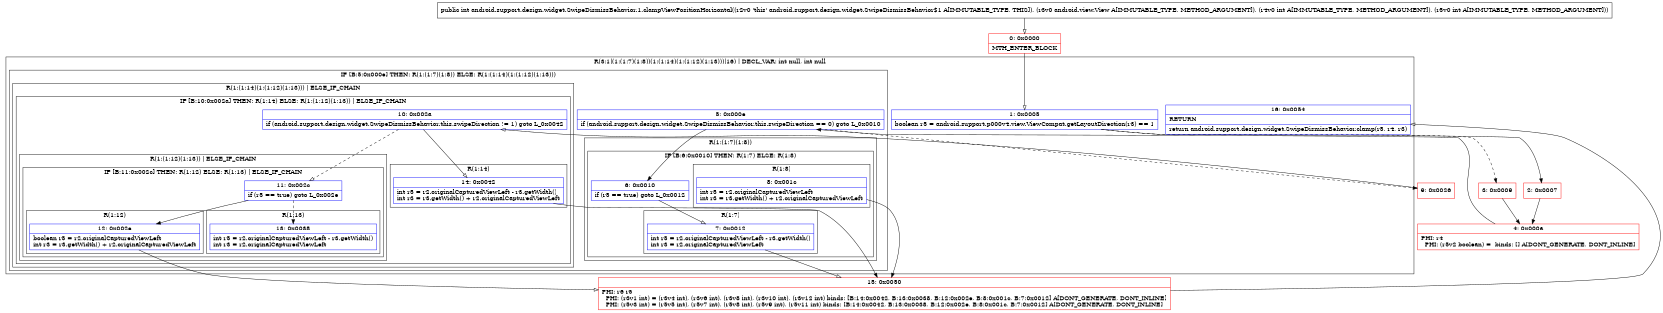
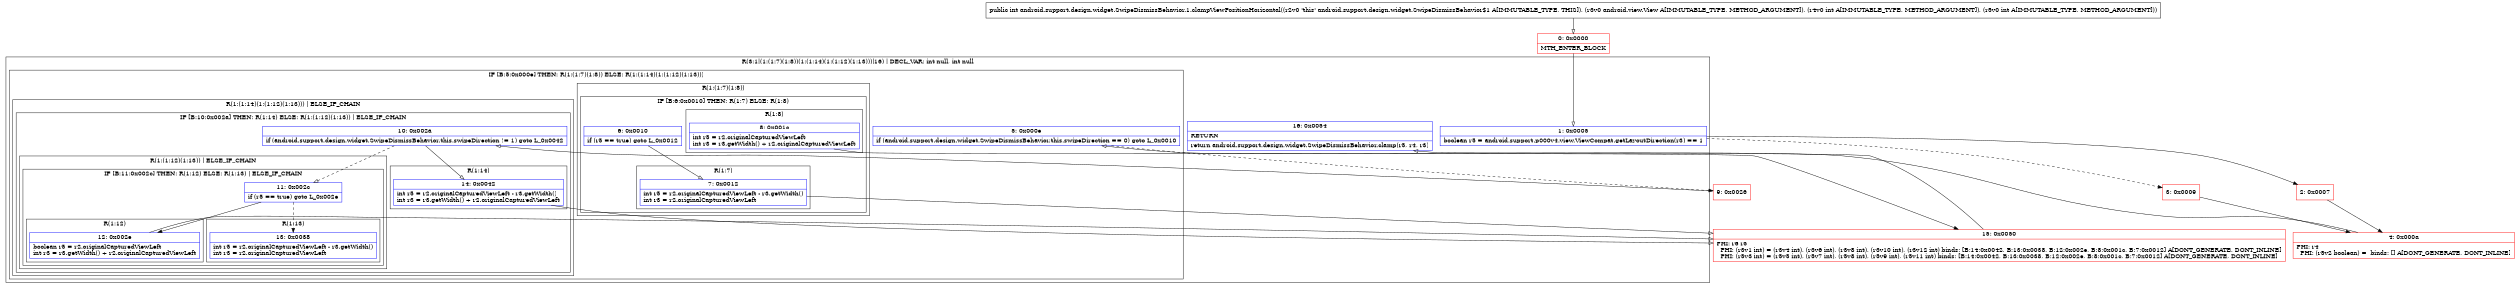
  digraph {
    node [color=blue shape=record]
    edge [arrowhead=onormal]
    n1 [label="{7\:\ 0x0012|int r5 = r2.originalCapturedViewLeft \- r3.getWidth()\lint r3 = r2.originalCapturedViewLeft\l}"]
    n2 [label="{8\:\ 0x001c|int r5 = r2.originalCapturedViewLeft\lint r3 = r3.getWidth() + r2.originalCapturedViewLeft\l}"]
    n3 [label="{6\:\ 0x0010|if (r5 == true) goto L_0x0012\l}"]
    n4 [label="{14\:\ 0x0042|int r5 = r2.originalCapturedViewLeft \- r3.getWidth()\lint r3 = r3.getWidth() + r2.originalCapturedViewLeft\l}"]
    n5 [label="{12\:\ 0x002e|boolean r5 = r2.originalCapturedViewLeft\lint r3 = r3.getWidth() + r2.originalCapturedViewLeft\l}"]
    n6 [label="{13\:\ 0x0038|int r5 = r2.originalCapturedViewLeft \- r3.getWidth()\lint r3 = r2.originalCapturedViewLeft\l}"]
    n7 [label="{11\:\ 0x002c|if (r5 == true) goto L_0x002e\l}"]
    n8 [label="{10\:\ 0x002a|if (android.support.design.widget.SwipeDismissBehavior.this.swipeDirection != 1) goto L_0x0042\l}"]
    n9 [label="{5\:\ 0x000e|if (android.support.design.widget.SwipeDismissBehavior.this.swipeDirection == 0) goto L_0x0010\l}"]
    n10 [label="{1\:\ 0x0005|boolean r5 = android.support.p000v4.view.ViewCompat.getLayoutDirection(r3) == 1\l}"]
    n11 [label="{16\:\ 0x0054|RETURN\l|return android.support.design.widget.SwipeDismissBehavior.clamp(r5, r4, r3)\l}"]
    n12 [color=red label="{15\:\ 0x0050|PHI: r6 r5 \l  PHI: (r3v1 int) = (r3v4 int), (r3v6 int), (r3v8 int), (r3v10 int), (r3v12 int) binds: [B:14:0x0042, B:13:0x0038, B:12:0x002e, B:8:0x001c, B:7:0x0012] A[DONT_GENERATE, DONT_INLINE]\l  PHI: (r5v3 int) = (r5v5 int), (r5v7 int), (r5v8 int), (r5v9 int), (r5v11 int) binds: [B:14:0x0042, B:13:0x0038, B:12:0x002e, B:8:0x001c, B:7:0x0012] A[DONT_GENERATE, DONT_INLINE]\l}"]
    n13 [color=red label="{9\:\ 0x0026}"]
    n14 [color=red label="{2\:\ 0x0007}"]
    n15 [color=red label="{3\:\ 0x0009}"]
    n16 [color=red label="{4\:\ 0x000a|PHI: r4 \l  PHI: (r5v2 boolean) =  binds: [] A[DONT_GENERATE, DONT_INLINE]\l}"]
    n17 [color=red label="{0\:\ 0x0000|MTH_ENTER_BLOCK\l}"]
    n18 [label="{public int android.support.design.widget.SwipeDismissBehavior.1.clampViewPositionHorizontal((r2v0 'this' android.support.design.widget.SwipeDismissBehavior$1 A[IMMUTABLE_TYPE, THIS]), (r3v0 android.view.View A[IMMUTABLE_TYPE, METHOD_ARGUMENT]), (r4v0 int A[IMMUTABLE_TYPE, METHOD_ARGUMENT]), (r5v0 int A[IMMUTABLE_TYPE, METHOD_ARGUMENT])) }" color=""]
    subgraph cluster_1 {
      label="R(3:1|(1:(1:7)(1:8))(1:(1:14)(1:(1:12)(1:13)))|16) | DECL_VAR: int null, int null\l"
      n10
      n11
      subgraph cluster_2 {
        label="IF [B:5:0x000e] THEN: R(1:(1:7)(1:8)) ELSE: R(1:(1:14)(1:(1:12)(1:13)))"
        n9
        subgraph cluster_3 {
          label="R(1:(1:7)(1:8))"
          subgraph cluster_4 {
            label="IF [B:6:0x0010] THEN: R(1:7) ELSE: R(1:8)"
            n3
            subgraph cluster_5 {
              label="R(1:7)"
              n1
            }
            subgraph cluster_6 {
              label="R(1:8)"
              n2
            }
          }
        }
        subgraph cluster_7 {
          label="R(1:(1:14)(1:(1:12)(1:13))) | ELSE_IF_CHAIN\l"
          subgraph cluster_8 {
            label="IF [B:10:0x002a] THEN: R(1:14) ELSE: R(1:(1:12)(1:13)) | ELSE_IF_CHAIN\l"
            n8
            subgraph cluster_9 {
              label="R(1:14)"
              n4
            }
            subgraph cluster_10 {
              label="R(1:(1:12)(1:13)) | ELSE_IF_CHAIN\l"
              subgraph cluster_11 {
                label="IF [B:11:0x002c] THEN: R(1:12) ELSE: R(1:13) | ELSE_IF_CHAIN\l"
                n7
                subgraph cluster_12 {
                  label="R(1:12)"
                  n5
                }
                subgraph cluster_13 {
                  label="R(1:13)"
                  n6
                }
              }
            }
          }
        }
      }
    }
    n1 -> n12
    n2 -> n12 [arrowhead=normal]
    n3 -> n1
-   n4 -> n12 [arrowhead=normal]
+   n4 -> n12
    n5 -> n12
    n7 -> n5 [arrowhead=normal]
    n7 -> n6 [arrowhead=normal style=dashed]
    n8 -> n4
    n8 -> n7 [style=dashed]
-   n9 -> n3 [arrowhead=normal]
    n9 -> n13 [arrowhead=normal style=dashed]
    n10 -> n14 [arrowhead=normal]
    n10 -> n15 [arrowhead=normal style=dashed]
    n12 -> n11
    n13 -> n8
    n14 -> n16 [arrowhead=normal]
    n15 -> n16 [arrowhead=normal]
-   n16 -> n9 [arrowhead=normal]
+   n16 -> n9
    n17 -> n10
    n18 -> n17
  }
